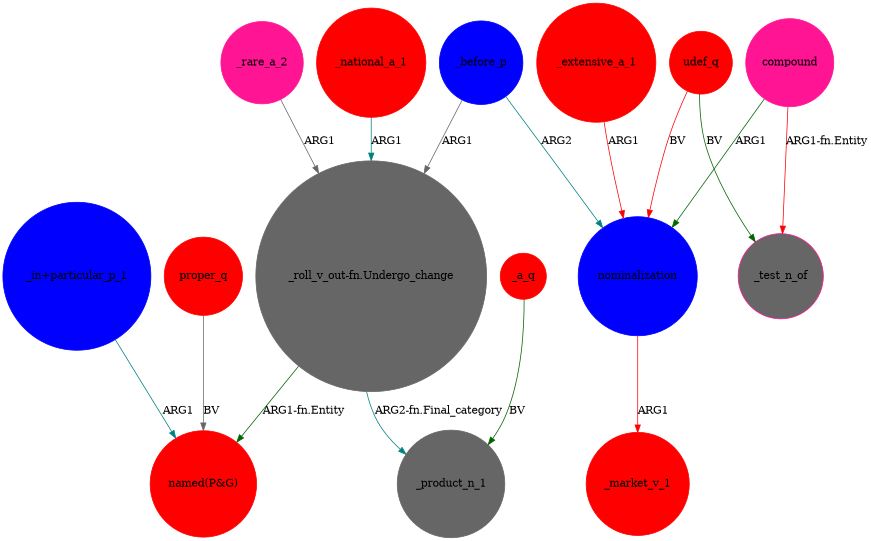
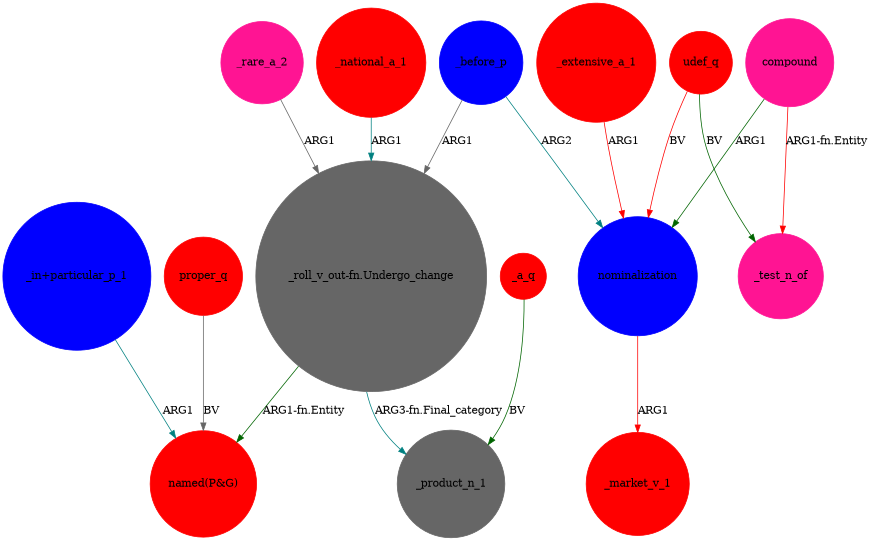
  digraph {
    node [color=red shape=circle style=filled]
    edge [color=teal]
    "_in+particular_p_1" [color=blue]
    "named(P&G)"
    proper_q
    "_roll_v_out-fn.Undergo_change" [color=gray40]
    _product_n_1 [color=gray40]
    compound [color=deeppink]
-   _test_n_of [color=deeppink fillcolor=gray40]
+   _test_n_of [color=deeppink]
    nominalization [color=blue]
    _market_v_1
    _before_p [color=blue]
    udef_q
    _a_q
    _national_a_1
    _extensive_a_1
    n15 [color=deeppink label=_rare_a_2]
    "_in+particular_p_1" -> "named(P&G)" [label=ARG1]
    proper_q -> "named(P&G)" [color=gray40 label=BV]
    "_roll_v_out-fn.Undergo_change" -> "named(P&G)" [color=darkgreen label="ARG1-fn.Entity"]
-   "_roll_v_out-fn.Undergo_change" -> _product_n_1 [label="ARG2-fn.Final_category"]
+   "_roll_v_out-fn.Undergo_change" -> _product_n_1 [label="ARG3-fn.Final_category"]
    compound -> _test_n_of [color=red label="ARG1-fn.Entity"]
    compound -> nominalization [color=darkgreen label=ARG1]
    nominalization -> _market_v_1 [color=red label=ARG1]
    _before_p -> "_roll_v_out-fn.Undergo_change" [color=gray40 label=ARG1]
    _before_p -> nominalization [label=ARG2]
    udef_q -> _test_n_of [color=darkgreen label=BV]
    udef_q -> nominalization [color=red label=BV]
    _a_q -> _product_n_1 [color=darkgreen label=BV]
    _national_a_1 -> "_roll_v_out-fn.Undergo_change" [label=ARG1]
    _extensive_a_1 -> nominalization [color=red label=ARG1]
    n15 -> "_roll_v_out-fn.Undergo_change" [color=gray40 label=ARG1]
  }
